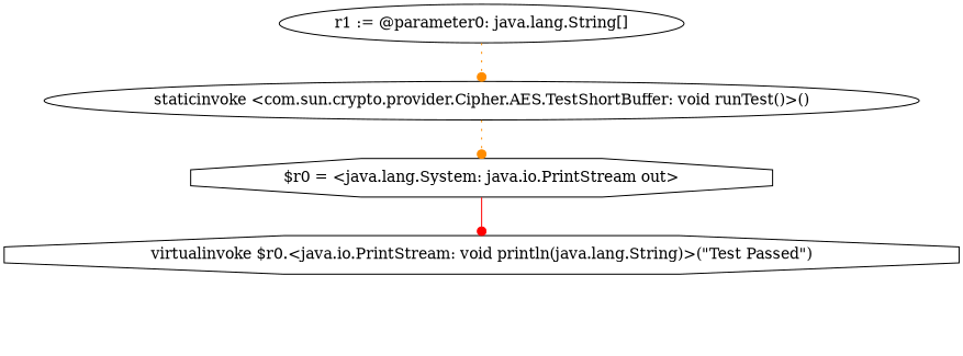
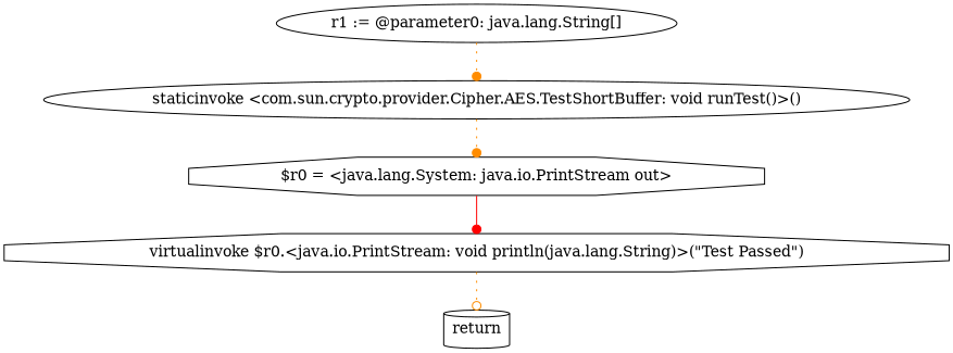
  digraph {
    node [shape=ellipse]
    edge [color=darkorange style=dotted arrowhead=dot]
    "r1 := @parameter0: java.lang.String[]"
    "staticinvoke <com.sun.crypto.provider.Cipher.AES.TestShortBuffer: void runTest()>()"
    "$r0 = <java.lang.System: java.io.PrintStream out>" [shape=octagon]
    "virtualinvoke $r0.<java.io.PrintStream: void println(java.lang.String)>(\"Test Passed\")" [shape=octagon]
+   return [shape=cylinder]
    "r1 := @parameter0: java.lang.String[]" -> "staticinvoke <com.sun.crypto.provider.Cipher.AES.TestShortBuffer: void runTest()>()"
    "staticinvoke <com.sun.crypto.provider.Cipher.AES.TestShortBuffer: void runTest()>()" -> "$r0 = <java.lang.System: java.io.PrintStream out>"
    "$r0 = <java.lang.System: java.io.PrintStream out>" -> "virtualinvoke $r0.<java.io.PrintStream: void println(java.lang.String)>(\"Test Passed\")" [color=red style=solid]
+   "virtualinvoke $r0.<java.io.PrintStream: void println(java.lang.String)>(\"Test Passed\")" -> return [arrowhead=odot]
  }
